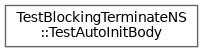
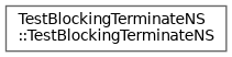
  digraph {
    rankdir=TB
-   n1 [color=grey40 fillcolor=white fontname=Helvetica fontsize=10 height=0.2 label="TestBlockingTerminateNS\l::TestAutoInitBody" shape=box style=filled width=0.4]
+   n1 [color=grey40 fillcolor=white fontname=Helvetica fontsize=10 height=0.2 label="TestBlockingTerminateNS\l::TestBlockingTerminateNS" shape=box style=filled width=0.4]
  }
